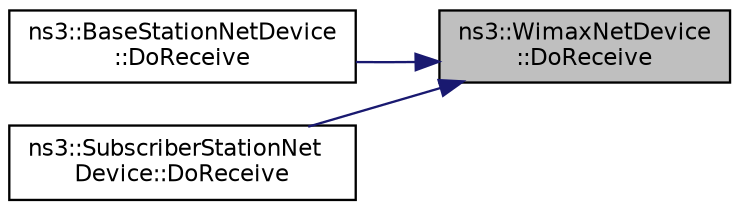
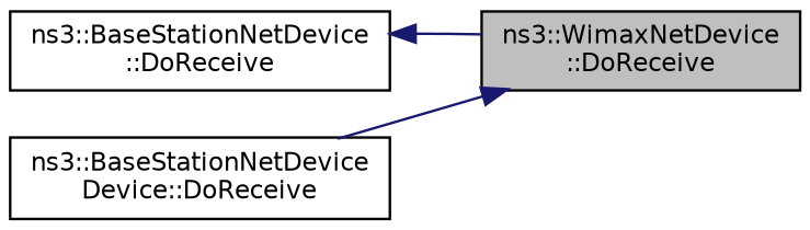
  digraph {
    rankdir=RL
    node [color=black fillcolor=white fontname=Helvetica fontsize=10 shape=record style=filled]
    edge [color=midnightblue dir=back fontname=Helvetica fontsize=10 labelfontname=Helvetica labelfontsize=10 style=solid]
    n1 [fillcolor=grey75 fontcolor=black height=0.2 label="ns3::WimaxNetDevice\l::DoReceive" width=0.4]
    n2 [height=0.2 label="ns3::BaseStationNetDevice\l::DoReceive" width=0.4]
-   n3 [height=0.2 label="ns3::SubscriberStationNet\lDevice::DoReceive" width=0.4]
-   n1 -> n2
+   n3 [height=0.2 label="ns3::BaseStationNetDevice\lDevice::DoReceive" width=0.4]
+   n2 -> n1
    n1 -> n3
  }
